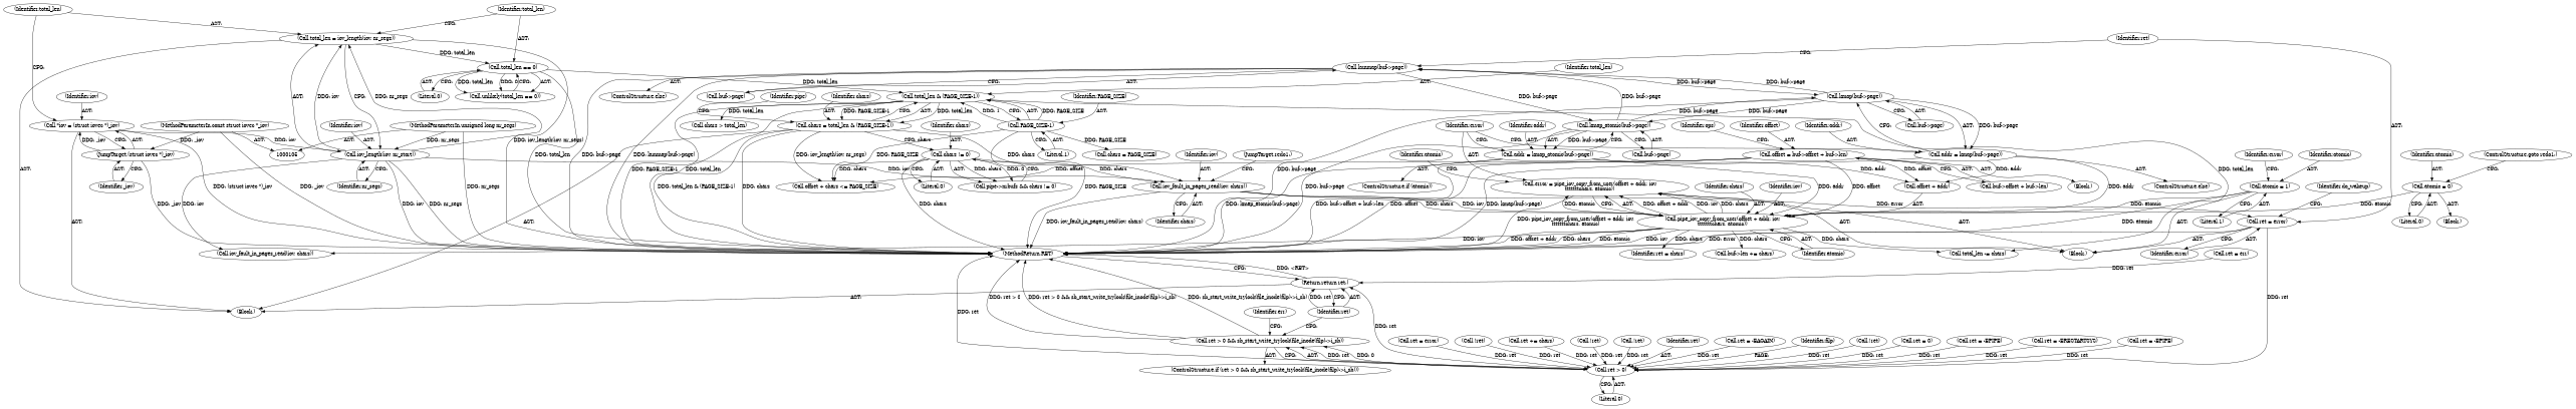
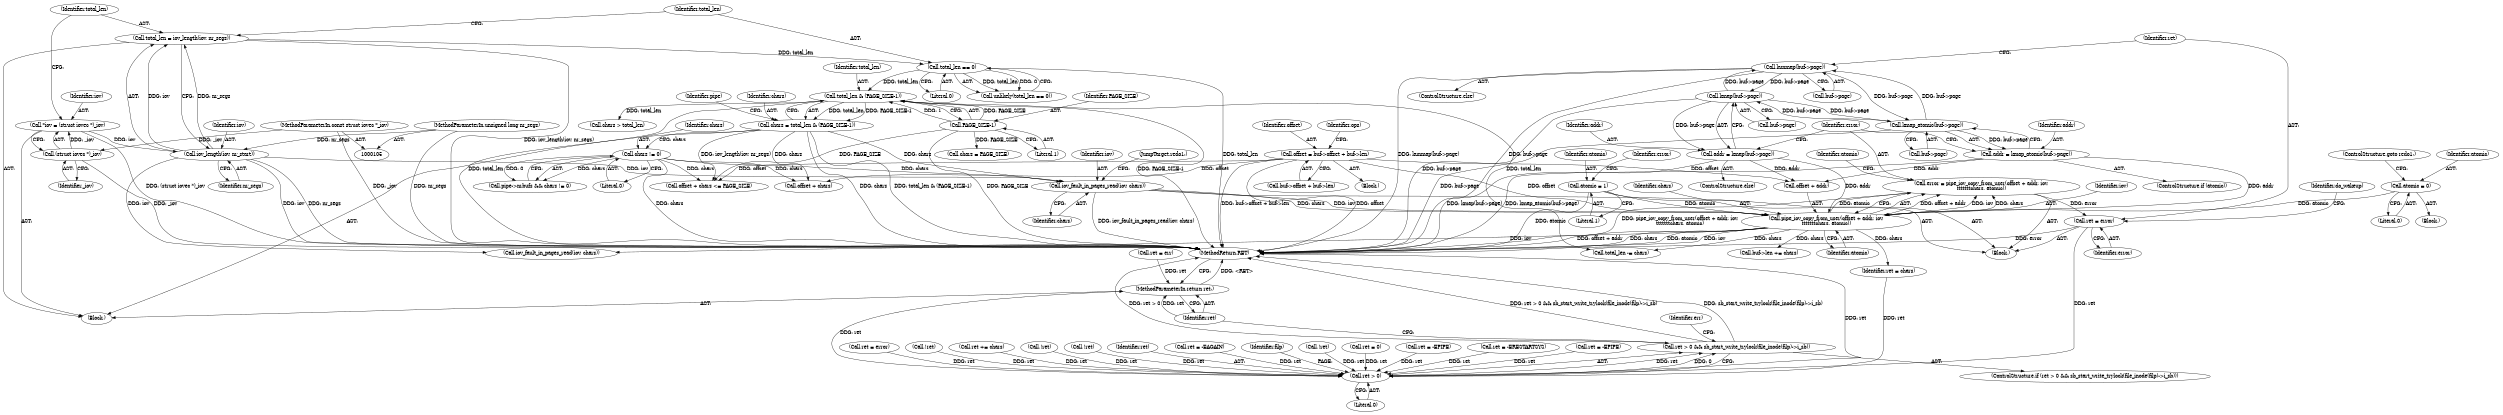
  digraph {
    n1 [label="(Call,error = pipe_iov_copy_from_user(offset + addr, iov,\n\t\t\t\t\t\t\tchars, atomic))"]
    n2 [label="(Call,pipe_iov_copy_from_user(offset + addr, iov,\n\t\t\t\t\t\t\tchars, atomic))"]
    n3 [label="(Call,ret = error)"]
    n4 [label="(Block,)"]
    n5 [label="(MethodReturn,RET)"]
    n6 [label="(Identifier,ret = chars)"]
    n7 [label="(Call,total_len -= chars)"]
    n8 [label="(Call,buf->len += chars)"]
    n9 [label="(Call,iov_fault_in_pages_read(iov, chars))"]
    n10 [label="(Identifier,atomic)"]
    n11 [label="(Call,ret > 0)"]
    n12 [label="(Identifier,error)"]
-   n13 [label="(Return,return ret;)"]
+   n13 [label="(MethodParameterIn,return ret;)"]
    n14 [label="(Call,offset = buf->offset + buf->len)"]
    n15 [label="(Call,offset + addr)"]
+   n16 [label="(Call,offset + chars)"]
    n17 [label="(Call,buf->offset + buf->len)"]
    n18 [label="(Call,offset + chars <= PAGE_SIZE)"]
    n19 [label="(Block,)"]
    n20 [label="(Call,addr = kmap(buf->page))"]
    n21 [label="(Call,kmap(buf->page))"]
    n22 [label="(ControlStructure,else)"]
    n23 [label="(Call,kmap_atomic(buf->page))"]
    n24 [label="(Call,kunmap(buf->page))"]
    n25 [label="(Call,buf->page)"]
    n26 [label="(Call,addr = kmap_atomic(buf->page))"]
    n27 [label="(Call,buf->page)"]
    n28 [label="(Call,buf->page)"]
    n29 [label="(ControlStructure,else)"]
    n30 [label="(ControlStructure,if (atomic))"]
    n31 [label="(Call,iov_fault_in_pages_read(iov, chars))"]
    n32 [label="(Identifier,chars)"]
    n33 [label="(Call,iov_length(iov, nr_start))"]
    n34 [label="(Call,total_len = iov_length(iov, nr_segs))"]
    n35 [label="(Identifier,nr_segs)"]
    n36 [label="(Block,)"]
    n37 [label="(Call,total_len == 0)"]
    n38 [label="(Call,*iov = (struct iovec *)_iov)"]
-   n39 [label="(JumpTarget,(struct iovec *)_iov)"]
+   n39 [label="(Call,(struct iovec *)_iov)"]
    n40 [label="(Identifier,_iov)"]
    n41 [label="(MethodParameterIn,const struct iovec *_iov)"]
    1000105
    n43 [label="(MethodParameterIn,unsigned long nr_segs)"]
    n44 [label="(Call,chars = total_len & (PAGE_SIZE-1))"]
    n45 [label="(Call,total_len & (PAGE_SIZE-1))"]
    n46 [label="(Call,chars != 0)"]
    n47 [label="(Call,PAGE_SIZE-1)"]
    n48 [label="(Call,chars > total_len)"]
    n49 [label="(Literal,0)"]
    n50 [label="(Call,pipe->nrbufs && chars != 0)"]
    n51 [label="(Literal,1)"]
    n52 [label="(Call,chars = PAGE_SIZE)"]
    n53 [label="(Literal,0)"]
    n54 [label="(Call,unlikely(total_len == 0))"]
    n55 [label="(Call,atomic = 1)"]
    n56 [label="(Literal,1)"]
    n57 [label="(Call,atomic = 0)"]
    n58 [label="(Block,)"]
    n59 [label="(Literal,0)"]
    n60 [label="(Call,ret > 0 && sb_start_write_trylock(file_inode(filp)->i_sb))"]
    n61 [label="(Literal,0)"]
    n62 [label="(ControlStructure,if (ret > 0 && sb_start_write_trylock(file_inode(filp)->i_sb)))"]
    n63 [label="(Identifier,ret)"]
    n64 [label="(Identifier,do_wakeup)"]
    n65 [label="(Call,ret = error)"]
    n66 [label="(Call,!ret)"]
    n67 [label="(Identifier,addr)"]
    n68 [label="(Identifier,atomic)"]
    n69 [label="(Identifier,chars)"]
    n70 [label="(Identifier,total_len)"]
    n71 [label="(Call,ret += chars)"]
    n72 [label="(Identifier,error)"]
    n73 [label="(Identifier,pipe)"]
    n74 [label="(Identifier,atomic)"]
    n75 [label="(Identifier,addr)"]
    n76 [label="(Call,ret = err)"]
    n77 [label="(Call,!ret)"]
    n78 [label="(Identifier,iov)"]
    n79 [label="(Identifier,total_len)"]
    n80 [label="(Identifier,iov)"]
    n81 [label="(Identifier,chars)"]
    n82 [label="(Call,!ret)"]
    n83 [label="(Identifier,error)"]
    n84 [label="(Identifier,ret)"]
    n85 [label="(Call,ret = -EAGAIN)"]
    n86 [label="(Identifier,filp)"]
    n87 [label="(Identifier,err)"]
    n88 [label="(Call,!ret)"]
    n89 [label="(ControlStructure,goto redo1;)"]
    n90 [label="(Call,ret = 0)"]
    n91 [label="(Identifier,ret)"]
    n92 [label="(Identifier,iov)"]
    n93 [label="(Identifier,total_len)"]
    n94 [label="(Identifier,atomic)"]
    n95 [label="(Identifier,iov)"]
    n96 [label="(Call,ret = -EPIPE)"]
    n97 [label="(JumpTarget,redo1:)"]
    n98 [label="(Call,ret = -ERESTARTSYS)"]
    n99 [label="(Identifier,ops)"]
    n100 [label="(Call,ret = -EPIPE)"]
    n101 [label="(Identifier,offset)"]
    n102 [label="(Identifier,PAGE_SIZE)"]
    n103 [label="(Identifier,chars)"]
    n1 -> n2 [label="CFG: "]
    n1 -> n3 [label="DDG: error"]
    n1 -> n4 [label="AST: "]
    n1 -> n5 [label="DDG: pipe_iov_copy_from_user(offset + addr, iov,\n\t\t\t\t\t\t\tchars, atomic)"]
    n2 -> n1 [label="AST: "]
    n2 -> n1 [label="DDG: offset + addr"]
    n2 -> n1 [label="DDG: iov"]
    n2 -> n1 [label="DDG: chars"]
    n2 -> n1 [label="DDG: atomic"]
    n2 -> n5 [label="DDG: atomic"]
    n2 -> n5 [label="DDG: iov"]
    n2 -> n5 [label="DDG: offset + addr"]
    n2 -> n5 [label="DDG: chars"]
    n2 -> n6 [label="DDG: chars"]
    n2 -> n7 [label="DDG: chars"]
    n2 -> n8 [label="DDG: chars"]
    n2 -> n9 [label="DDG: iov"]
    n2 -> n10 [label="CFG: "]
    n3 -> n4 [label="AST: "]
    n3 -> n5 [label="DDG: error"]
    n3 -> n11 [label="DDG: ret"]
    n3 -> n12 [label="CFG: "]
    n5 -> n13 [label="CFG: "]
+   n6 -> n11 [label="DDG: ret"]
    n10 -> n2 [label="AST: "]
    n11 -> n5 [label="DDG: ret"]
    n11 -> n13 [label="DDG: ret"]
    n11 -> n60 [label="AST: "]
    n11 -> n60 [label="DDG: ret"]
    n11 -> n60 [label="DDG: 0"]
    n11 -> n61 [label="CFG: "]
    n12 -> n3 [label="AST: "]
    n13 -> n5 [label="DDG: <RET>"]
    n13 -> n36 [label="AST: "]
    n13 -> n63 [label="CFG: "]
    n14 -> n2 [label="DDG: offset"]
    n14 -> n5 [label="DDG: buf->offset + buf->len"]
    n14 -> n5 [label="DDG: offset"]
    n14 -> n15 [label="DDG: offset"]
+   n14 -> n16 [label="DDG: offset"]
    n14 -> n17 [label="CFG: "]
    n14 -> n18 [label="DDG: offset"]
    n14 -> n19 [label="AST: "]
    n15 -> n2 [label="AST: "]
    n17 -> n14 [label="AST: "]
    n20 -> n2 [label="DDG: addr"]
    n20 -> n5 [label="DDG: kmap(buf->page)"]
    n20 -> n15 [label="DDG: addr"]
    n20 -> n21 [label="CFG: "]
    n20 -> n22 [label="AST: "]
    n21 -> n5 [label="DDG: buf->page"]
    n21 -> n20 [label="AST: "]
    n21 -> n20 [label="DDG: buf->page"]
    n21 -> n23 [label="DDG: buf->page"]
    n21 -> n24 [label="DDG: buf->page"]
    n21 -> n25 [label="CFG: "]
    n23 -> n5 [label="DDG: buf->page"]
    n23 -> n21 [label="DDG: buf->page"]
    n23 -> n24 [label="DDG: buf->page"]
    n23 -> n26 [label="AST: "]
    n23 -> n26 [label="DDG: buf->page"]
    n23 -> n27 [label="CFG: "]
    n24 -> n5 [label="DDG: buf->page"]
    n24 -> n5 [label="DDG: kunmap(buf->page)"]
    n24 -> n21 [label="DDG: buf->page"]
    n24 -> n23 [label="DDG: buf->page"]
    n24 -> n28 [label="CFG: "]
    n24 -> n29 [label="AST: "]
    n25 -> n21 [label="AST: "]
    n26 -> n2 [label="DDG: addr"]
    n26 -> n5 [label="DDG: kmap_atomic(buf->page)"]
    n26 -> n15 [label="DDG: addr"]
    n26 -> n23 [label="CFG: "]
    n26 -> n30 [label="AST: "]
    n27 -> n23 [label="AST: "]
    n28 -> n24 [label="AST: "]
    n31 -> n2 [label="DDG: iov"]
    n31 -> n2 [label="DDG: chars"]
    n31 -> n4 [label="AST: "]
    n31 -> n5 [label="DDG: iov_fault_in_pages_read(iov, chars)"]
    n31 -> n32 [label="CFG: "]
    n32 -> n31 [label="AST: "]
    n33 -> n5 [label="DDG: iov"]
    n33 -> n5 [label="DDG: nr_segs"]
    n33 -> n9 [label="DDG: iov"]
    n33 -> n31 [label="DDG: iov"]
    n33 -> n34 [label="AST: "]
    n33 -> n34 [label="DDG: iov"]
    n33 -> n34 [label="DDG: nr_segs"]
    n33 -> n35 [label="CFG: "]
    n34 -> n5 [label="DDG: iov_length(iov, nr_segs)"]
    n34 -> n33 [label="CFG: "]
    n34 -> n36 [label="AST: "]
    n34 -> n37 [label="DDG: total_len"]
    n35 -> n33 [label="AST: "]
    n37 -> n5 [label="DDG: total_len"]
    n37 -> n45 [label="DDG: total_len"]
    n37 -> n53 [label="CFG: "]
    n37 -> n54 [label="AST: "]
    n37 -> n54 [label="DDG: total_len"]
    n37 -> n54 [label="DDG: 0"]
    n38 -> n5 [label="DDG: (struct iovec *)_iov"]
    n38 -> n33 [label="DDG: iov"]
    n38 -> n36 [label="AST: "]
    n38 -> n39 [label="CFG: "]
    n39 -> n5 [label="DDG: _iov"]
    n39 -> n38 [label="AST: "]
    n39 -> n38 [label="DDG: _iov"]
    n39 -> n40 [label="CFG: "]
    n40 -> n39 [label="AST: "]
    n41 -> n5 [label="DDG: _iov"]
    n41 -> n39 [label="DDG: _iov"]
    n41 -> 1000105 [label="AST: "]
    n43 -> n5 [label="DDG: nr_segs"]
    n43 -> n33 [label="DDG: nr_segs"]
    n43 -> 1000105 [label="AST: "]
    n44 -> n5 [label="DDG: chars"]
    n44 -> n5 [label="DDG: total_len & (PAGE_SIZE-1)"]
+   n44 -> n16 [label="DDG: chars"]
    n44 -> n18 [label="DDG: iov_length(iov, nr_segs)"]
    n44 -> n31 [label="DDG: chars"]
    n44 -> n36 [label="AST: "]
    n44 -> n45 [label="CFG: "]
    n44 -> n46 [label="CFG: chars"]
    n45 -> n5 [label="DDG: PAGE_SIZE-1"]
    n45 -> n5 [label="DDG: total_len"]
    n45 -> n7 [label="DDG: total_len"]
    n45 -> n44 [label="AST: "]
    n45 -> n44 [label="DDG: total_len"]
    n45 -> n44 [label="DDG: PAGE_SIZE-1"]
    n45 -> n47 [label="CFG: "]
    n45 -> n48 [label="DDG: total_len"]
    n46 -> n5 [label="DDG: chars"]
+   n46 -> n16 [label="DDG: chars"]
    n46 -> n18 [label="DDG: chars"]
    n46 -> n31 [label="DDG: chars"]
    n46 -> n49 [label="CFG: "]
    n46 -> n50 [label="AST: "]
    n46 -> n50 [label="DDG: chars"]
    n46 -> n50 [label="DDG: 0"]
    n47 -> n5 [label="DDG: PAGE_SIZE"]
    n47 -> n18 [label="DDG: PAGE_SIZE"]
    n47 -> n45 [label="AST: "]
    n47 -> n45 [label="DDG: PAGE_SIZE"]
    n47 -> n45 [label="DDG: 1"]
    n47 -> n51 [label="CFG: "]
    n47 -> n52 [label="DDG: PAGE_SIZE"]
    n49 -> n46 [label="AST: "]
    n50 -> n46 [label="CFG: "]
    n51 -> n47 [label="AST: "]
    n53 -> n37 [label="AST: "]
    n54 -> n37 [label="CFG: "]
    n55 -> n2 [label="DDG: atomic"]
    n55 -> n4 [label="AST: "]
    n55 -> n5 [label="DDG: atomic"]
    n55 -> n56 [label="CFG: "]
    n56 -> n55 [label="AST: "]
    n57 -> n2 [label="DDG: atomic"]
    n57 -> n58 [label="AST: "]
    n57 -> n59 [label="CFG: "]
    n59 -> n57 [label="AST: "]
    n60 -> n5 [label="DDG: ret > 0"]
    n60 -> n5 [label="DDG: ret > 0 && sb_start_write_trylock(file_inode(filp)->i_sb)"]
    n60 -> n5 [label="DDG: sb_start_write_trylock(file_inode(filp)->i_sb)"]
    n60 -> n11 [label="CFG: "]
    n60 -> n62 [label="AST: "]
    n61 -> n11 [label="AST: "]
    n63 -> n13 [label="AST: "]
    n63 -> n13 [label="DDG: ret"]
    n63 -> n60 [label="CFG: "]
    n64 -> n3 [label="CFG: "]
    n65 -> n11 [label="DDG: ret"]
    n66 -> n11 [label="DDG: ret"]
    n67 -> n26 [label="AST: "]
    n68 -> n57 [label="AST: "]
    n69 -> n2 [label="AST: "]
    n70 -> n34 [label="CFG: "]
    n70 -> n37 [label="AST: "]
    n71 -> n11 [label="DDG: ret"]
    n72 -> n1 [label="AST: "]
    n72 -> n20 [label="CFG: "]
    n72 -> n26 [label="CFG: "]
    n73 -> n44 [label="CFG: "]
    n74 -> n55 [label="AST: "]
    n75 -> n20 [label="AST: "]
    n76 -> n13 [label="DDG: ret"]
    n77 -> n11 [label="DDG: ret"]
    n78 -> n31 [label="AST: "]
    n79 -> n45 [label="AST: "]
    n80 -> n33 [label="AST: "]
    n81 -> n44 [label="AST: "]
    n82 -> n11 [label="DDG: ret"]
    n83 -> n55 [label="CFG: "]
    n84 -> n11 [label="AST: "]
    n85 -> n11 [label="DDG: ret"]
    n86 -> n11 [label="PAGE: "]
    n87 -> n60 [label="CFG: "]
    n88 -> n11 [label="DDG: ret"]
    n89 -> n57 [label="CFG: "]
    n90 -> n11 [label="DDG: ret"]
    n91 -> n3 [label="AST: "]
    n91 -> n24 [label="CFG: "]
    n92 -> n38 [label="AST: "]
    n93 -> n34 [label="AST: "]
    n93 -> n38 [label="CFG: "]
    n94 -> n1 [label="CFG: "]
    n95 -> n2 [label="AST: "]
    n96 -> n11 [label="DDG: ret"]
    n97 -> n31 [label="CFG: "]
    n98 -> n11 [label="DDG: ret"]
    n99 -> n14 [label="CFG: "]
    n100 -> n11 [label="DDG: ret"]
    n101 -> n14 [label="AST: "]
    n102 -> n47 [label="AST: "]
    n103 -> n46 [label="AST: "]
  }
